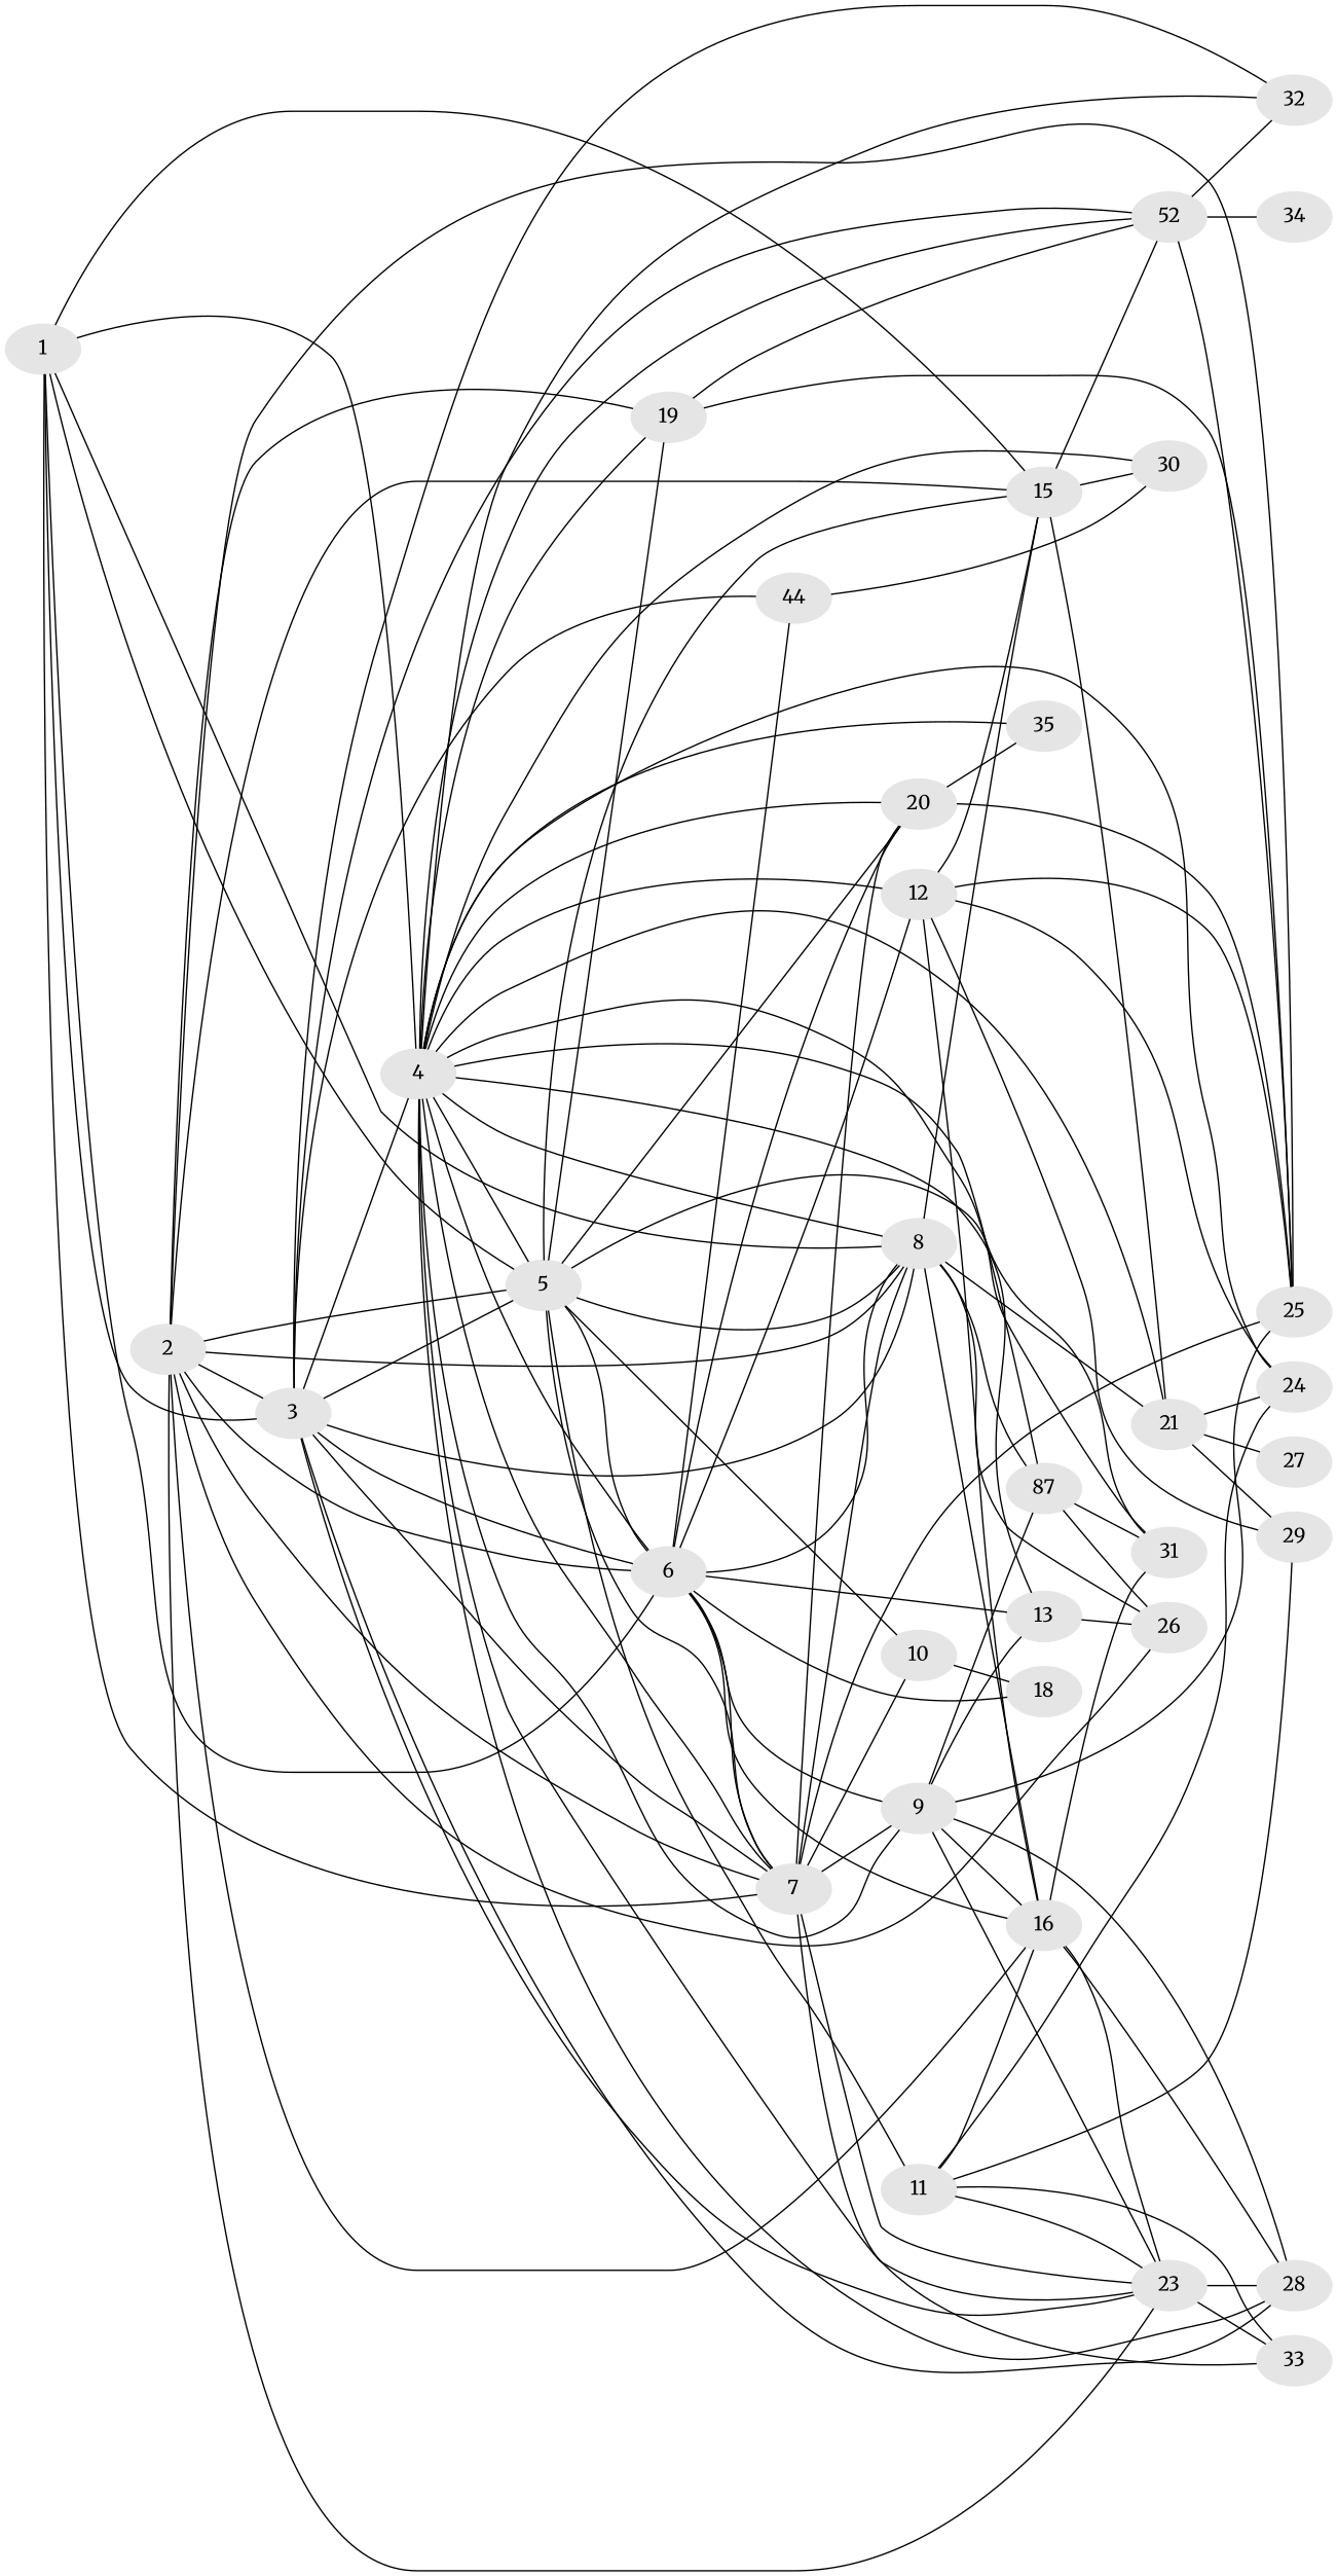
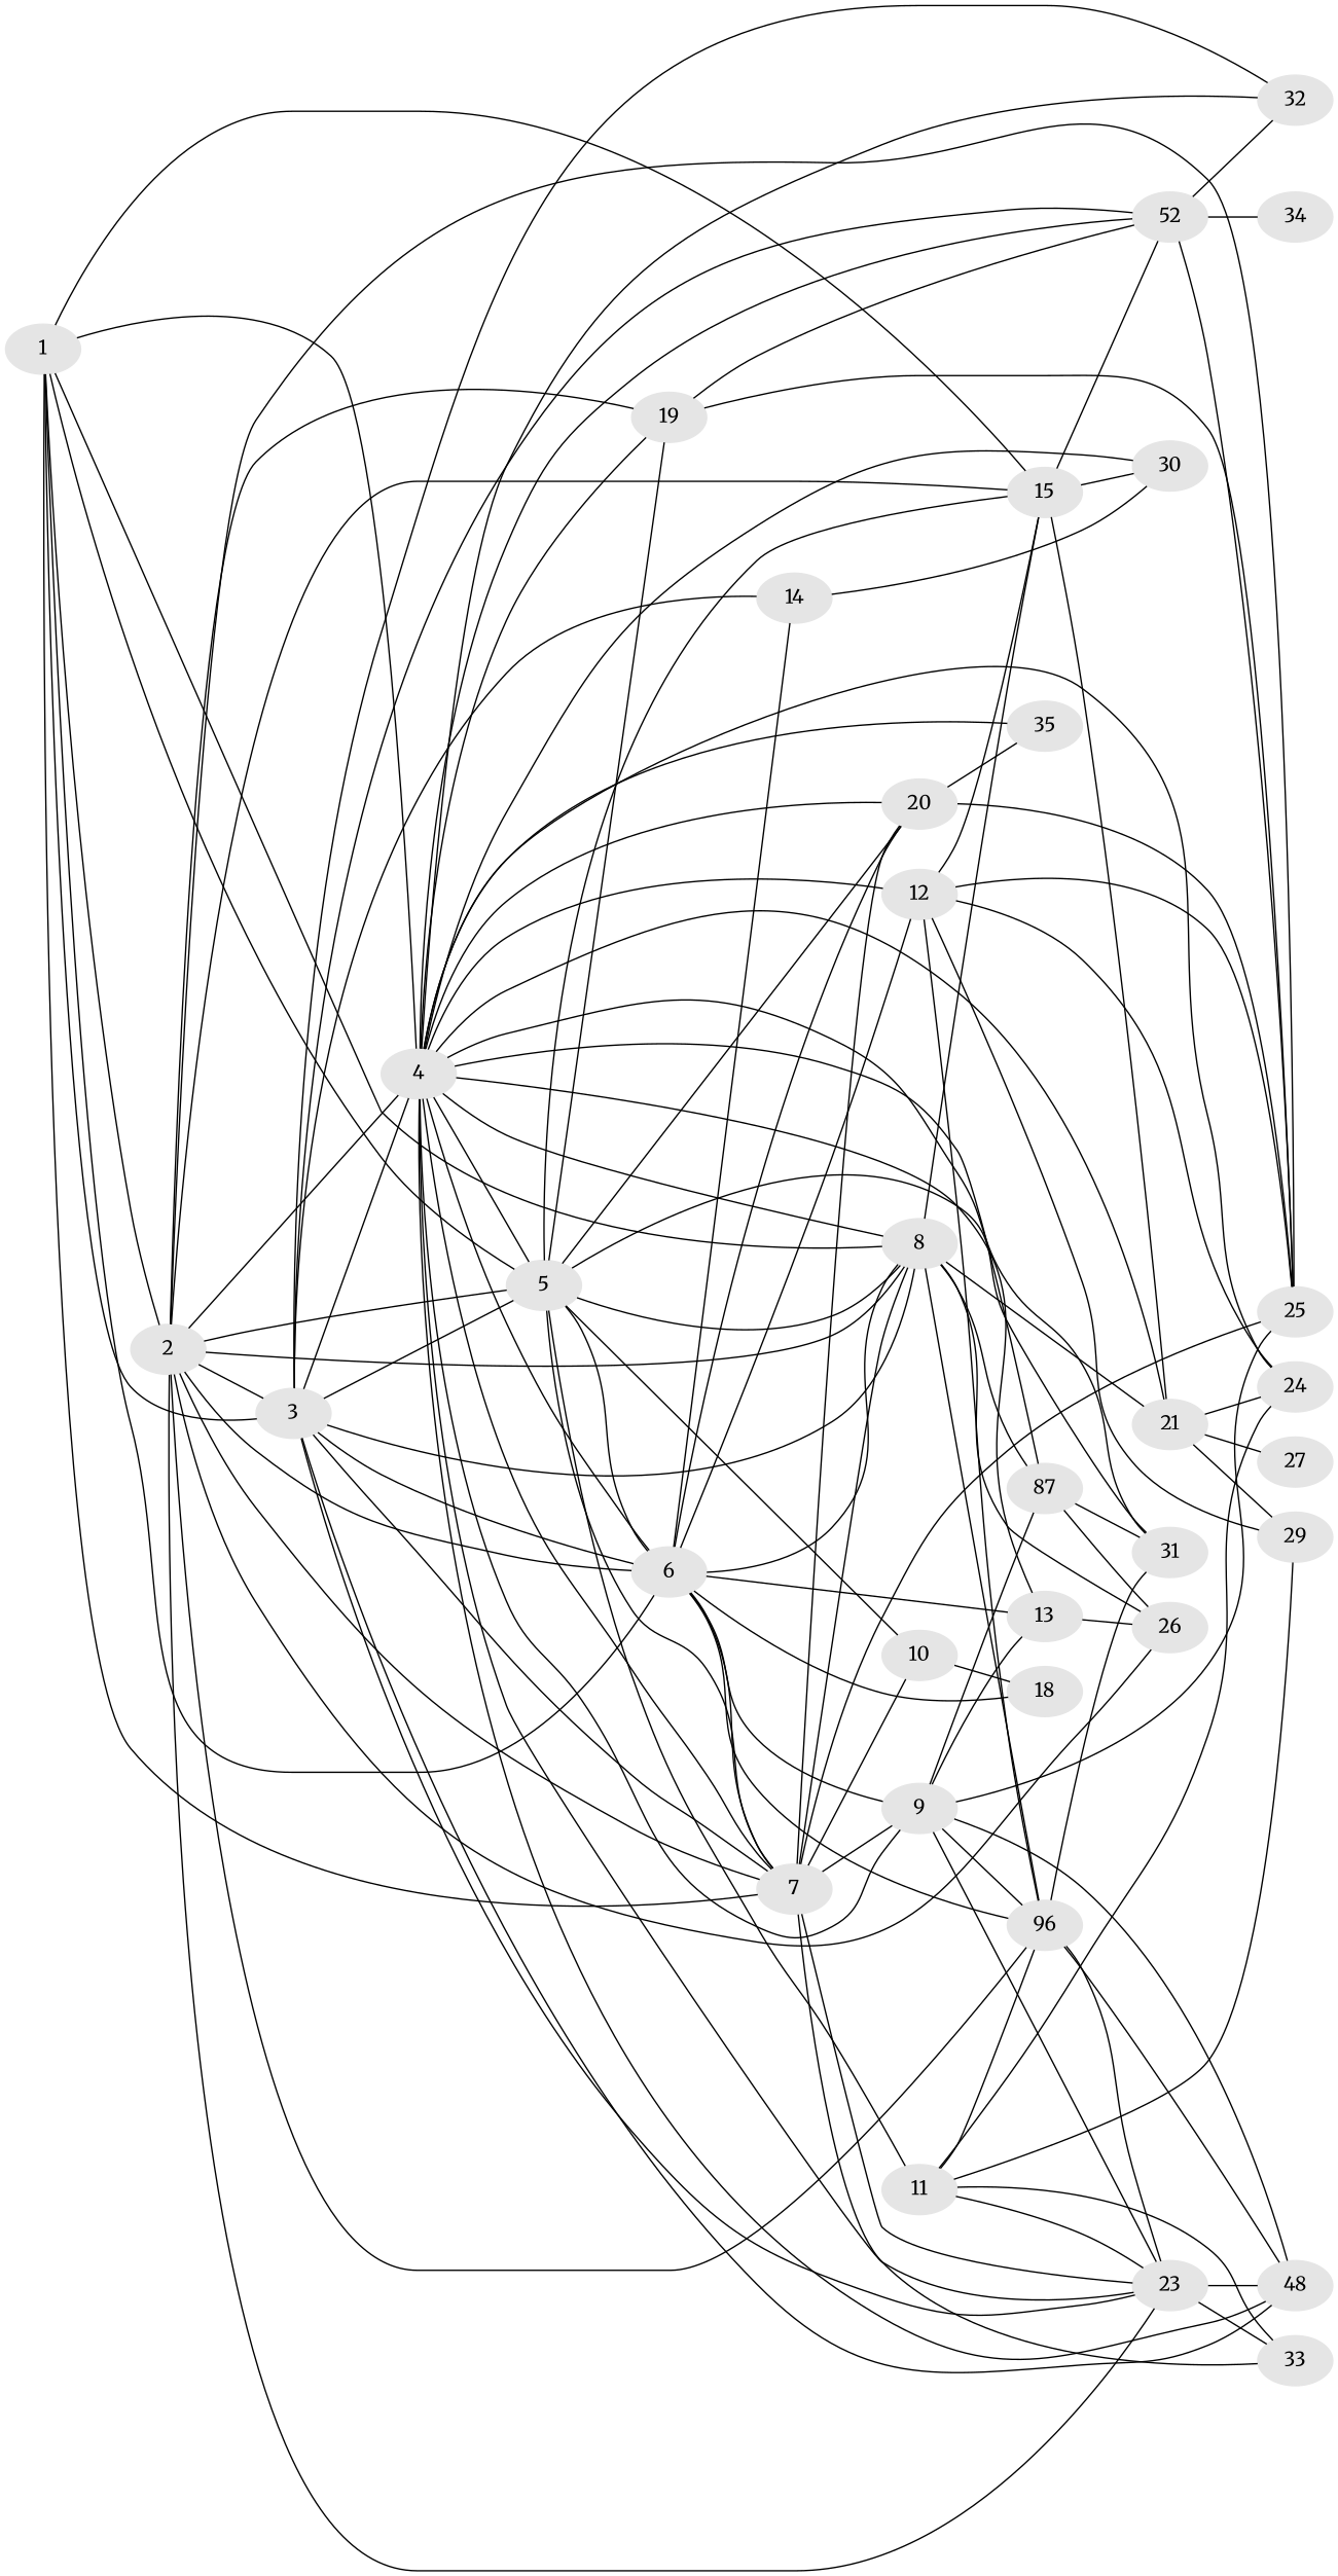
  graph {
    fontname=Merriweather
    rankdir=LR
    node [color=gray90 fontname=Merriweather style=filled]
    edge [fontname=Merriweather weight=1.0]
    1
    2
    3
    4
    5
    6
    7
    8
    15
-   16
+   16 [label=96]
    19
    23
    25
    26
-   14 [label=44]
+   14
    n16 [label=52]
-   28
+   28 [label=48]
    32
    9
    12
    13
    n22 [label=87]
    20
    21
    24
    30
    31
    35
    10
    11
    18
    33
    34
    29
    27
+   1 -- 2 [weight=2.0]
    1 -- 3 [weight=2.0]
    1 -- 4 [weight=3.0]
    1 -- 5 [weight=2.0]
    1 -- 6 [weight=2.0]
    1 -- 7
    1 -- 8
    1 -- 15 [weight=7.0]
    2 -- 3 [weight=2.0]
+   2 -- 4 [weight=2.0]
    2 -- 5
    2 -- 6
    2 -- 7
    2 -- 8 [weight=2.0]
    2 -- 15 [weight=3.0]
    2 -- 16 [weight=8.0]
    2 -- 19 [weight=2.0]
    2 -- 23
    2 -- 25
    2 -- 26
    3 -- 4 [weight=4.0]
    3 -- 5 [weight=3.0]
    3 -- 6 [weight=2.0]
    3 -- 7 [weight=3.0]
    3 -- 8 [weight=2.0]
    3 -- 23
    3 -- 14
    3 -- n16 [weight=5.0]
    3 -- 28
    3 -- 32
    4 -- 5 [weight=3.0]
    4 -- 6 [weight=2.0]
    4 -- 7 [weight=4.0]
    4 -- 8 [weight=2.0]
    4 -- 19
    4 -- 23 [weight=2.0]
    4 -- n16 [weight=2.0]
    4 -- 28 [weight=2.0]
    4 -- 32
    4 -- 9
    4 -- 12 [weight=2.0]
    4 -- 13
    4 -- n22 [weight=2.0]
    4 -- 20
    4 -- 21 [weight=2.0]
    4 -- 24
    4 -- 30 [weight=2.0]
    4 -- 31
    4 -- 35
    5 -- 6
    5 -- 7
    5 -- 8
    5 -- 15
    5 -- 19 [weight=5.0]
    5 -- 20
    5 -- 31
    5 -- 10
    5 -- 11
    6 -- 7
    6 -- 8
    6 -- 16
    6 -- 14 [weight=2.0]
    6 -- 9
    6 -- 12
    6 -- 13
    6 -- 20
    6 -- 18 [weight=2.0]
    7 -- 8
    7 -- 23
    7 -- 25 [weight=7.0]
    7 -- 9
    7 -- 20
    7 -- 10 [weight=2.0]
    7 -- 33
    8 -- 15
    8 -- 16
    8 -- 26 [weight=2.0]
    8 -- n22
    8 -- 21
    15 -- n16
    15 -- 21
    15 -- 30
    16 -- 23
    16 -- 28
    16 -- 31
    19 -- 25
    19 -- n16 [weight=3.0]
    23 -- 28
    23 -- 33
    14 -- 30
    n16 -- 25
    n16 -- 32
    n16 -- 34
    9 -- 16
    9 -- 23 [weight=2.0]
    9 -- 25
    9 -- 28
    9 -- 13
    9 -- n22
    12 -- 15
    12 -- 16
    12 -- 25
    12 -- 24 [weight=2.0]
    12 -- 29
    13 -- 26
    n22 -- 26 [weight=4.0]
    n22 -- 31
    20 -- 25
    20 -- 35
    21 -- 24
    21 -- 29
    21 -- 27
    10 -- 18
    11 -- 16
    11 -- 23
    11 -- 24
    11 -- 33
    11 -- 29
  }
